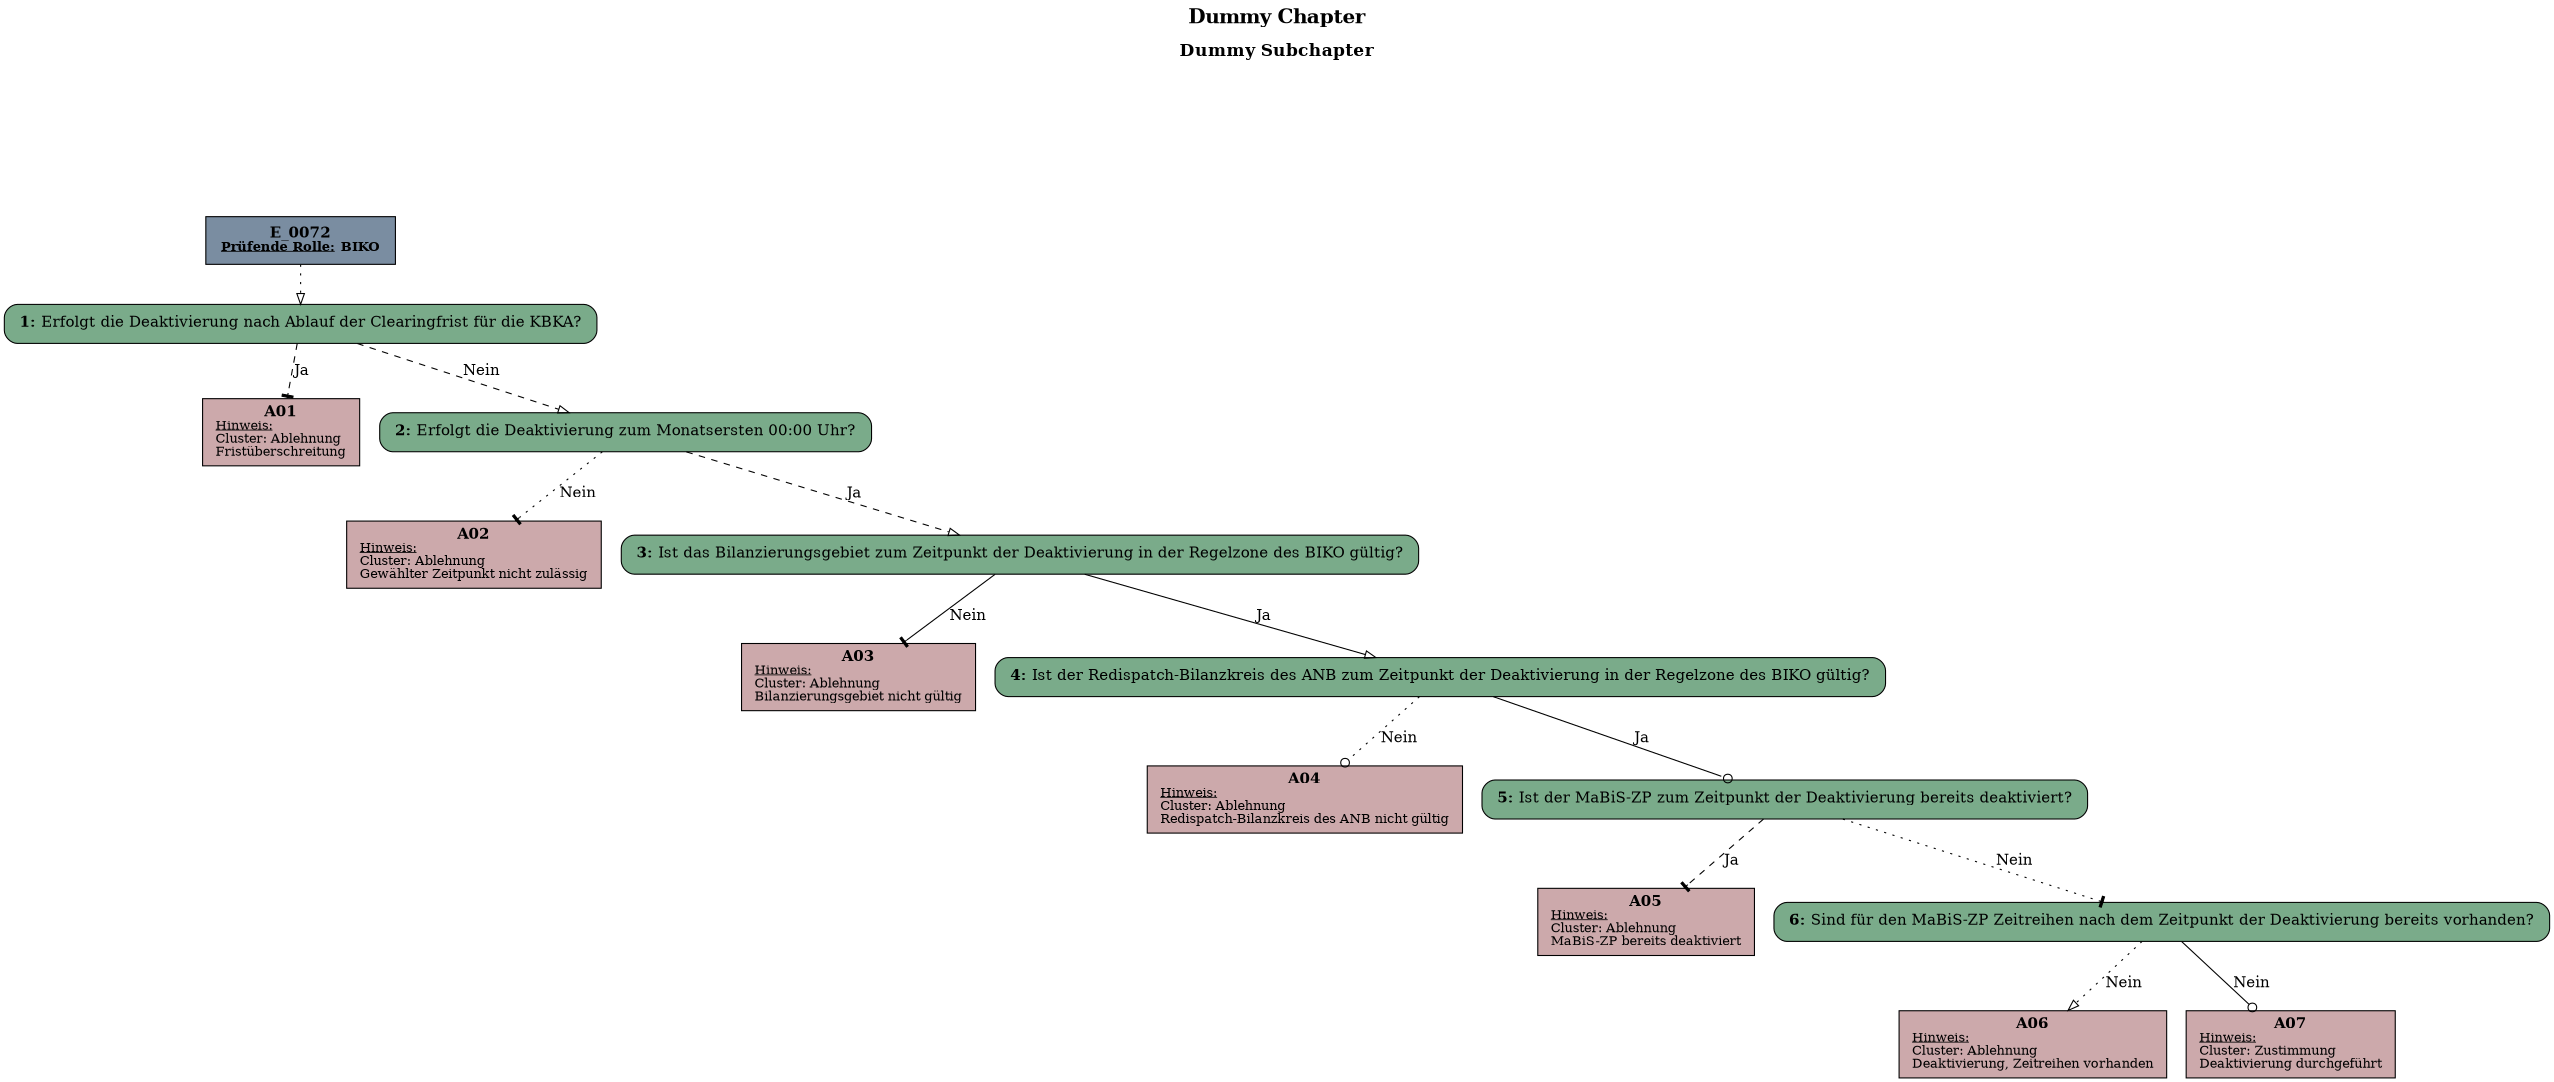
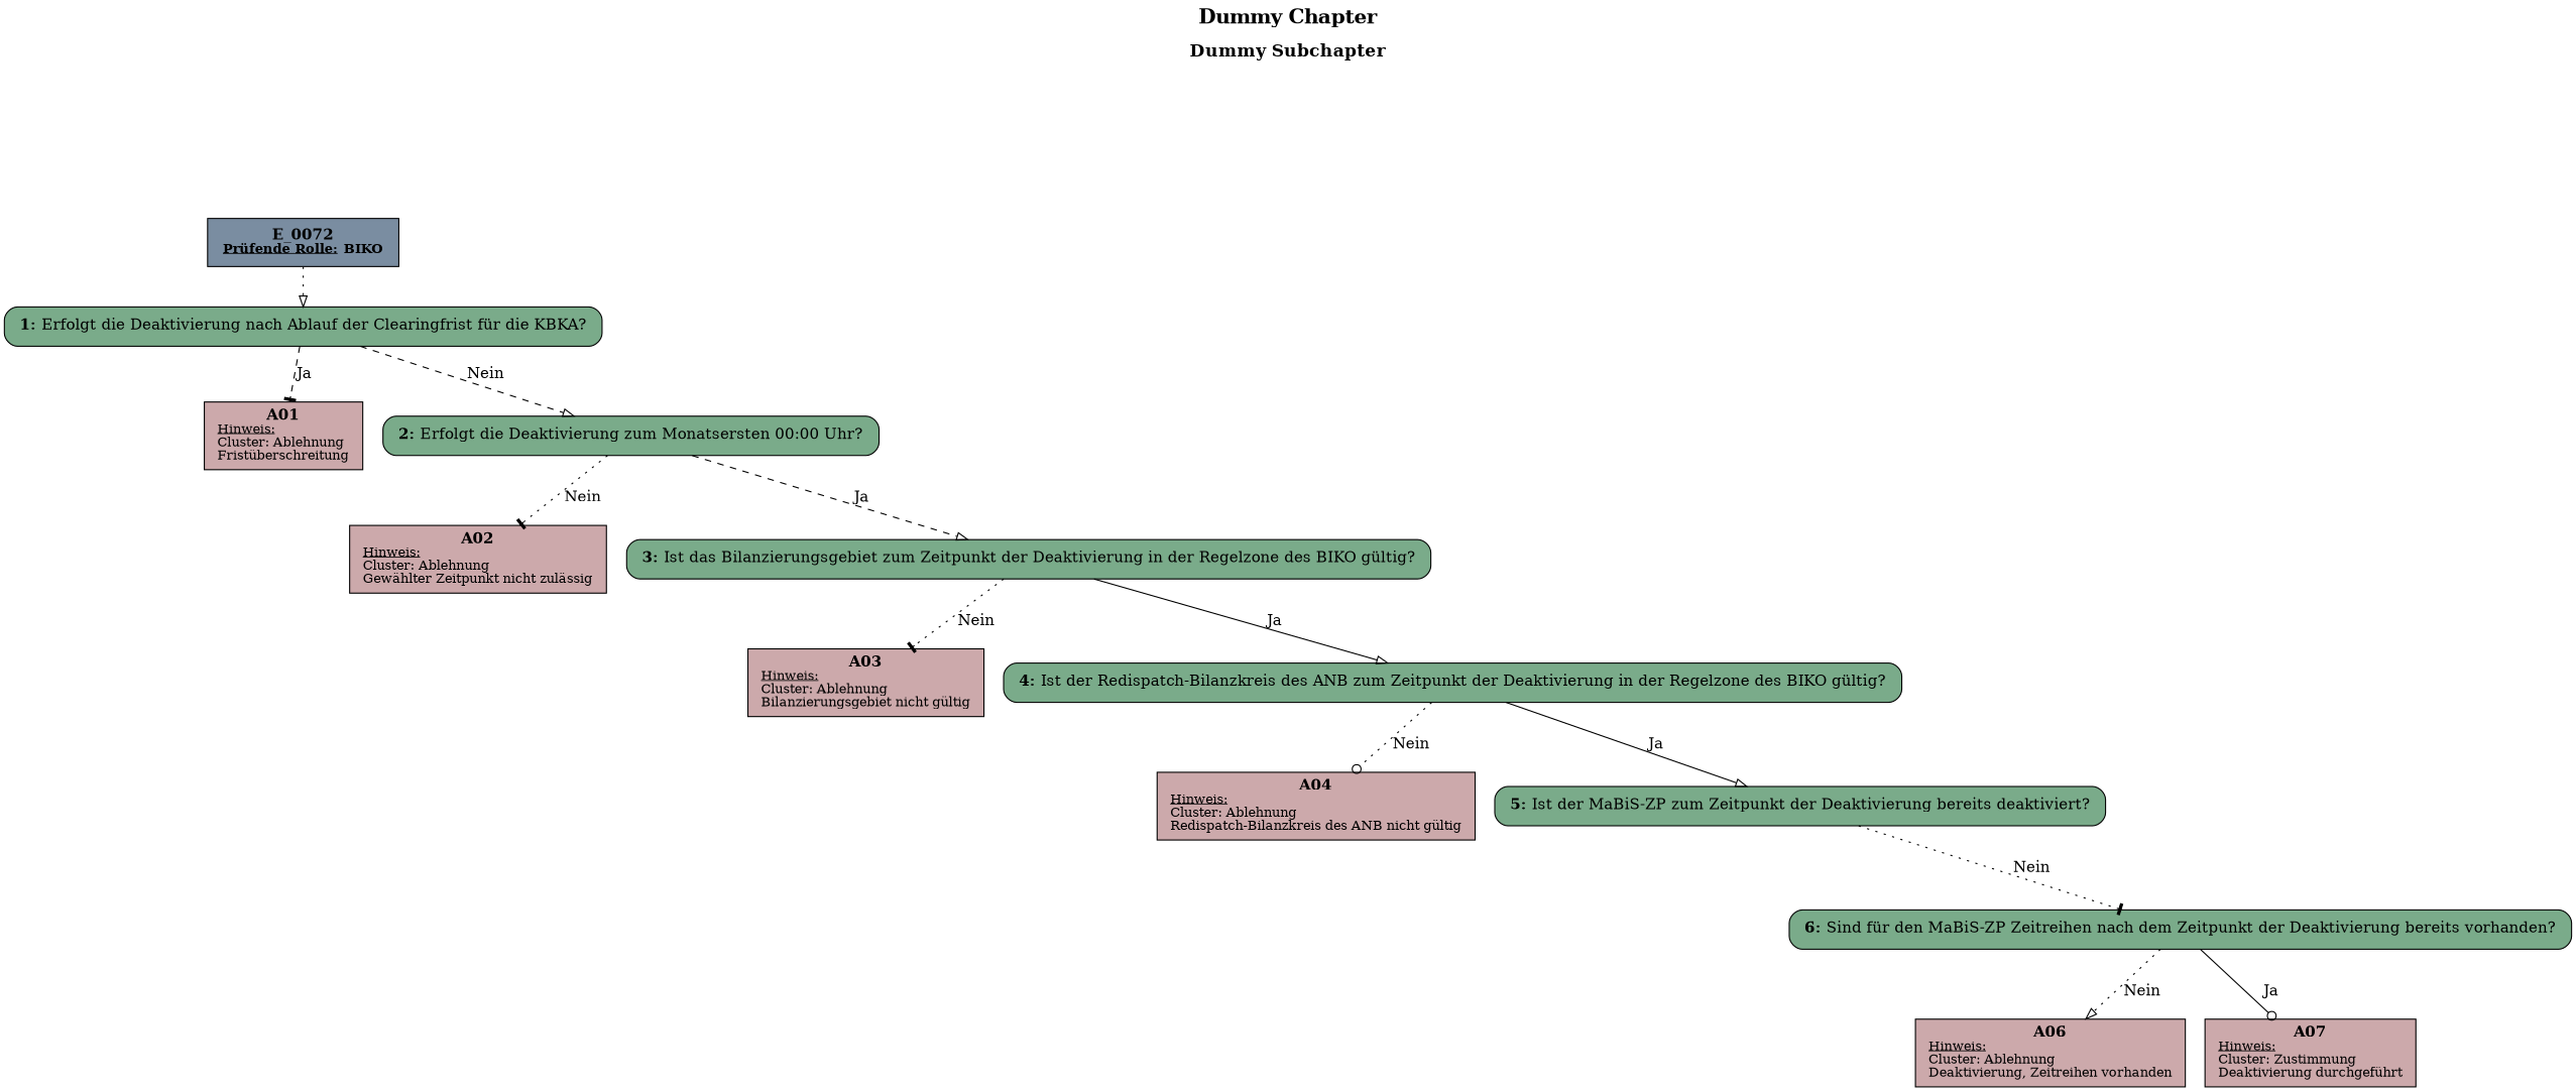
  digraph {
    label=<<B><FONT POINT-SIZE="18">Dummy Chapter</FONT></B><BR/><BR/><B><FONT POINT-SIZE="16">Dummy Subchapter</FONT></B><BR/><BR/><BR/><BR/>>
    labelloc=t
    node [fillcolor="#cca9ab" margin="0.2,0.12" shape=box style=filled]
    edge [arrowhead=onormal style=dotted]
    n1 [fillcolor="#7a8da1" label=<<B>E_0072</B><BR align="center"/><FONT point-size="12"><B><U>Prüfende Rolle:</U> BIKO</B></FONT><BR align="center"/>>]
    n2 [fillcolor="#7aab8a" label=<<B>1: </B>Erfolgt die Deaktivierung nach Ablauf der Clearingfrist für die KBKA?<BR align="left"/>> style="filled,rounded"]
    n3 [label=<<B>A01</B><BR align="center"/><FONT point-size="12"><U>Hinweis:</U><BR align="left"/>Cluster: Ablehnung<BR align="left"/>Fristüberschreitung<BR align="left"/></FONT>> margin="0.17,0.08"]
    n4 [fillcolor="#7aab8a" label=<<B>2: </B>Erfolgt die Deaktivierung zum Monatsersten 00:00 Uhr?<BR align="left"/>> style="filled,rounded"]
    n5 [label=<<B>A02</B><BR align="center"/><FONT point-size="12"><U>Hinweis:</U><BR align="left"/>Cluster: Ablehnung<BR align="left"/>Gewählter Zeitpunkt nicht zulässig<BR align="left"/></FONT>> margin="0.17,0.08"]
    n6 [fillcolor="#7aab8a" label=<<B>3: </B>Ist das Bilanzierungsgebiet zum Zeitpunkt der Deaktivierung in der Regelzone des BIKO gültig?<BR align="left"/>> style="filled,rounded"]
    n7 [label=<<B>A03</B><BR align="center"/><FONT point-size="12"><U>Hinweis:</U><BR align="left"/>Cluster: Ablehnung<BR align="left"/>Bilanzierungsgebiet nicht gültig<BR align="left"/></FONT>> margin="0.17,0.08"]
    n8 [fillcolor="#7aab8a" label=<<B>4: </B>Ist der Redispatch-Bilanzkreis des ANB zum Zeitpunkt der Deaktivierung in der Regelzone des BIKO gültig?<BR align="left"/>> style="filled,rounded"]
    n9 [label=<<B>A04</B><BR align="center"/><FONT point-size="12"><U>Hinweis:</U><BR align="left"/>Cluster: Ablehnung<BR align="left"/>Redispatch-Bilanzkreis des ANB nicht gültig<BR align="left"/></FONT>> margin="0.17,0.08"]
    n10 [fillcolor="#7aab8a" label=<<B>5: </B>Ist der MaBiS-ZP zum Zeitpunkt der Deaktivierung bereits deaktiviert?<BR align="left"/>> style="filled,rounded"]
-   n11 [label=<<B>A05</B><BR align="center"/><FONT point-size="12"><U>Hinweis:</U><BR align="left"/>Cluster: Ablehnung<BR align="left"/>MaBiS-ZP bereits deaktiviert<BR align="left"/></FONT>> margin="0.17,0.08"]
    n12 [fillcolor="#7aab8a" label=<<B>6: </B>Sind für den MaBiS-ZP Zeitreihen nach dem Zeitpunkt der Deaktivierung bereits vorhanden?<BR align="left"/>> style="filled,rounded"]
    n13 [label=<<B>A06</B><BR align="center"/><FONT point-size="12"><U>Hinweis:</U><BR align="left"/>Cluster: Ablehnung<BR align="left"/>Deaktivierung, Zeitreihen vorhanden<BR align="left"/></FONT>> margin="0.17,0.08"]
    n14 [label=<<B>A07</B><BR align="center"/><FONT point-size="12"><U>Hinweis:</U><BR align="left"/>Cluster: Zustimmung <BR align="left"/>Deaktivierung durchgeführt<BR align="left"/></FONT>> margin="0.17,0.08"]
    n1 -> n2
    n2 -> n3 [arrowhead=tee label=Ja style=dashed]
    n2 -> n4 [label=Nein style=dashed]
    n4 -> n5 [arrowhead=tee label=Nein]
    n4 -> n6 [label=Ja style=dashed]
-   n6 -> n7 [arrowhead=tee label=Nein style=solid]
+   n6 -> n7 [arrowhead=tee label=Nein]
    n6 -> n8 [label=Ja style=solid]
    n8 -> n9 [arrowhead=odot label=Nein]
-   n8 -> n10 [arrowhead=odot label=Ja style=solid]
-   n10 -> n11 [arrowhead=tee label=Ja style=dashed]
+   n8 -> n10 [label=Ja style=solid]
    n10 -> n12 [arrowhead=tee label=Nein]
    n12 -> n13 [label=Nein]
-   n12 -> n14 [arrowhead=odot label=Nein style=solid]
+   n12 -> n14 [arrowhead=odot label=Ja style=solid]
  }
